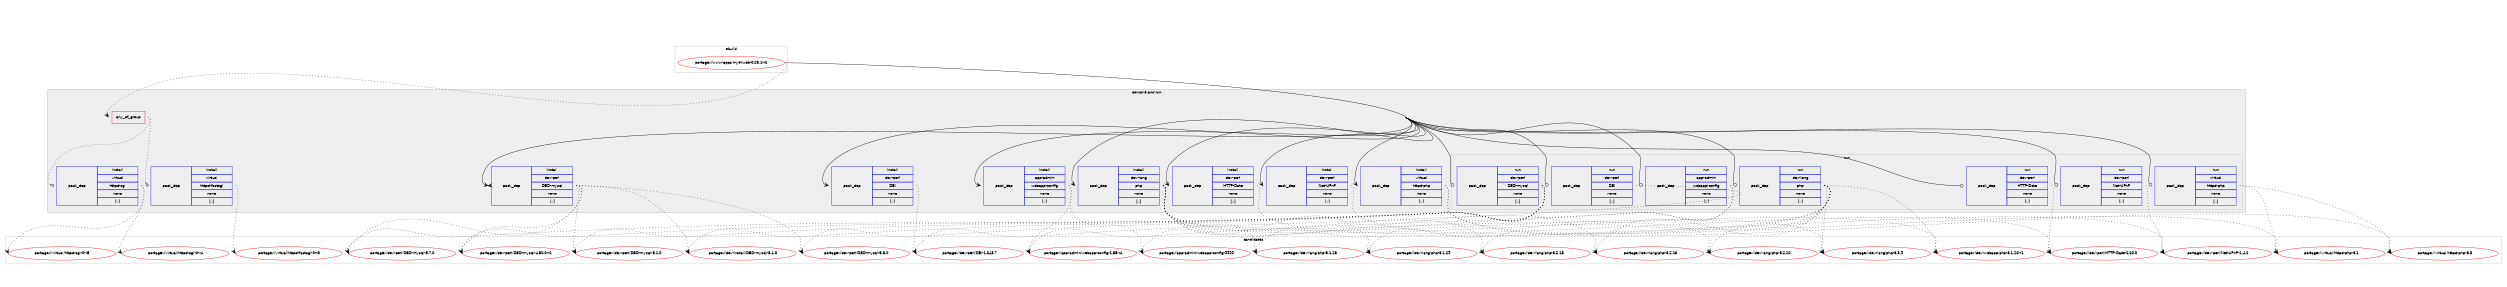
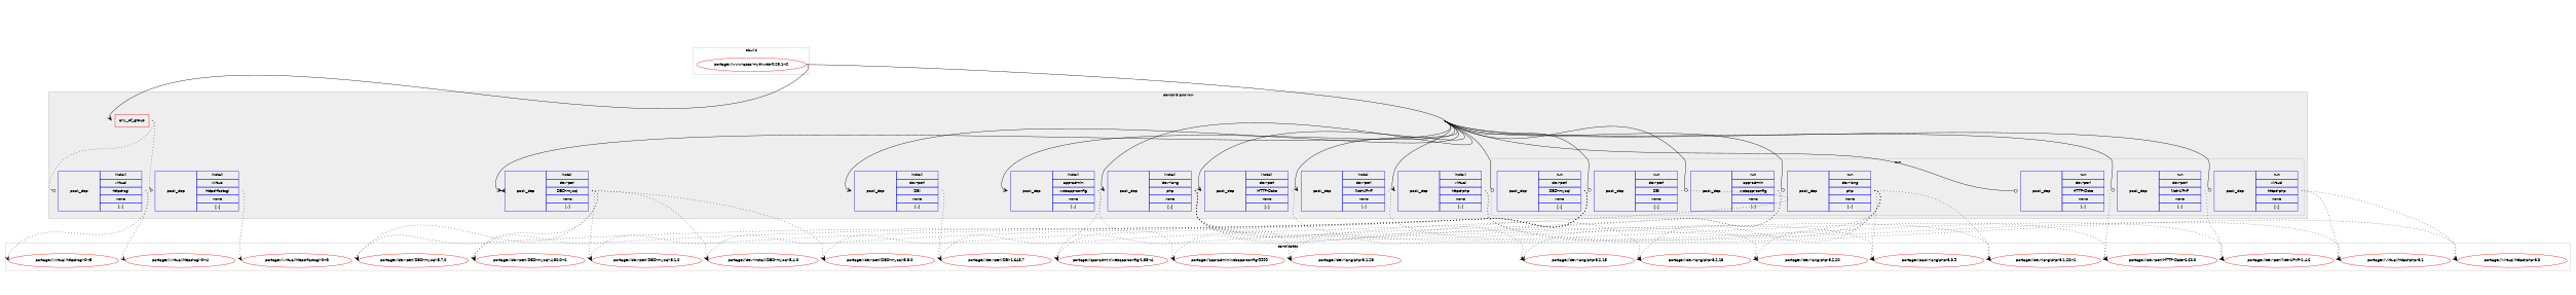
  digraph {
    compound=true
    concentrate=true
    fontname=Helvetica
    fontsize=10
    newrank=true
    rankdir=TB
    ranksep=1.5
    node [color=red fontname=Helvetica fontsize=10]
    edge [arrowhead=vee headport=w style=dotted tailport=e weight=100]
    n1 [label="portage://www-apps/mythweb-0.28.1-r2" width=4]
    n2 [color=blue label=<<TABLE BORDER="0" CELLBORDER="1" CELLSPACING="0" CELLPADDING="4" WIDTH="220"><TR><TD ROWSPAN="6" CELLPADDING="30">pack_dep</TD></TR><TR><TD WIDTH="110">install</TD></TR><TR><TD>virtual</TD></TR><TR><TD>httpd-cgi</TD></TR><TR><TD>none</TD></TR><TR><TD>[,,]</TD></TR></TABLE>> shape=none]
    n3 [color=blue label=<<TABLE BORDER="0" CELLBORDER="1" CELLSPACING="0" CELLPADDING="4" WIDTH="220"><TR><TD ROWSPAN="6" CELLPADDING="30">pack_dep</TD></TR><TR><TD WIDTH="110">install</TD></TR><TR><TD>virtual</TD></TR><TR><TD>httpd-fastcgi</TD></TR><TR><TD>none</TD></TR><TR><TD>[,,]</TD></TR></TABLE>> shape=none]
    n4 [label=<<TABLE BORDER="0" CELLBORDER="1" CELLSPACING="0" CELLPADDING="4"><TR><TD CELLPADDING="10">any_of_group</TD></TR></TABLE>> shape=none]
    n5 [color=blue label=<<TABLE BORDER="0" CELLBORDER="1" CELLSPACING="0" CELLPADDING="4" WIDTH="220"><TR><TD ROWSPAN="6" CELLPADDING="30">pack_dep</TD></TR><TR><TD WIDTH="110">install</TD></TR><TR><TD>app-admin</TD></TR><TR><TD>webapp-config</TD></TR><TR><TD>none</TD></TR><TR><TD>[,,]</TD></TR></TABLE>> shape=none]
    n6 [color=blue label=<<TABLE BORDER="0" CELLBORDER="1" CELLSPACING="0" CELLPADDING="4" WIDTH="220"><TR><TD ROWSPAN="6" CELLPADDING="30">pack_dep</TD></TR><TR><TD WIDTH="110">install</TD></TR><TR><TD>dev-lang</TD></TR><TR><TD>php</TD></TR><TR><TD>none</TD></TR><TR><TD>[,,]</TD></TR></TABLE>> shape=none]
    n7 [color=blue label=<<TABLE BORDER="0" CELLBORDER="1" CELLSPACING="0" CELLPADDING="4" WIDTH="220"><TR><TD ROWSPAN="6" CELLPADDING="30">pack_dep</TD></TR><TR><TD WIDTH="110">install</TD></TR><TR><TD>dev-perl</TD></TR><TR><TD>DBD-mysql</TD></TR><TR><TD>none</TD></TR><TR><TD>[,,]</TD></TR></TABLE>> shape=none]
    n8 [color=blue label=<<TABLE BORDER="0" CELLBORDER="1" CELLSPACING="0" CELLPADDING="4" WIDTH="220"><TR><TD ROWSPAN="6" CELLPADDING="30">pack_dep</TD></TR><TR><TD WIDTH="110">install</TD></TR><TR><TD>dev-perl</TD></TR><TR><TD>DBI</TD></TR><TR><TD>none</TD></TR><TR><TD>[,,]</TD></TR></TABLE>> shape=none]
    n9 [color=blue label=<<TABLE BORDER="0" CELLBORDER="1" CELLSPACING="0" CELLPADDING="4" WIDTH="220"><TR><TD ROWSPAN="6" CELLPADDING="30">pack_dep</TD></TR><TR><TD WIDTH="110">install</TD></TR><TR><TD>dev-perl</TD></TR><TR><TD>HTTP-Date</TD></TR><TR><TD>none</TD></TR><TR><TD>[,,]</TD></TR></TABLE>> shape=none]
    n10 [color=blue label=<<TABLE BORDER="0" CELLBORDER="1" CELLSPACING="0" CELLPADDING="4" WIDTH="220"><TR><TD ROWSPAN="6" CELLPADDING="30">pack_dep</TD></TR><TR><TD WIDTH="110">install</TD></TR><TR><TD>dev-perl</TD></TR><TR><TD>Net-UPnP</TD></TR><TR><TD>none</TD></TR><TR><TD>[,,]</TD></TR></TABLE>> shape=none]
    n11 [color=blue label=<<TABLE BORDER="0" CELLBORDER="1" CELLSPACING="0" CELLPADDING="4" WIDTH="220"><TR><TD ROWSPAN="6" CELLPADDING="30">pack_dep</TD></TR><TR><TD WIDTH="110">install</TD></TR><TR><TD>virtual</TD></TR><TR><TD>httpd-php</TD></TR><TR><TD>none</TD></TR><TR><TD>[,,]</TD></TR></TABLE>> shape=none]
    n12 [color=blue label=<<TABLE BORDER="0" CELLBORDER="1" CELLSPACING="0" CELLPADDING="4" WIDTH="220"><TR><TD ROWSPAN="6" CELLPADDING="30">pack_dep</TD></TR><TR><TD WIDTH="110">run</TD></TR><TR><TD>app-admin</TD></TR><TR><TD>webapp-config</TD></TR><TR><TD>none</TD></TR><TR><TD>[,,]</TD></TR></TABLE>> shape=none]
    n13 [color=blue label=<<TABLE BORDER="0" CELLBORDER="1" CELLSPACING="0" CELLPADDING="4" WIDTH="220"><TR><TD ROWSPAN="6" CELLPADDING="30">pack_dep</TD></TR><TR><TD WIDTH="110">run</TD></TR><TR><TD>dev-lang</TD></TR><TR><TD>php</TD></TR><TR><TD>none</TD></TR><TR><TD>[,,]</TD></TR></TABLE>> shape=none]
    n14 [color=blue label=<<TABLE BORDER="0" CELLBORDER="1" CELLSPACING="0" CELLPADDING="4" WIDTH="220"><TR><TD ROWSPAN="6" CELLPADDING="30">pack_dep</TD></TR><TR><TD WIDTH="110">run</TD></TR><TR><TD>dev-perl</TD></TR><TR><TD>DBD-mysql</TD></TR><TR><TD>none</TD></TR><TR><TD>[,,]</TD></TR></TABLE>> shape=none]
    n15 [color=blue label=<<TABLE BORDER="0" CELLBORDER="1" CELLSPACING="0" CELLPADDING="4" WIDTH="220"><TR><TD ROWSPAN="6" CELLPADDING="30">pack_dep</TD></TR><TR><TD WIDTH="110">run</TD></TR><TR><TD>dev-perl</TD></TR><TR><TD>DBI</TD></TR><TR><TD>none</TD></TR><TR><TD>[,,]</TD></TR></TABLE>> shape=none]
    n16 [color=blue label=<<TABLE BORDER="0" CELLBORDER="1" CELLSPACING="0" CELLPADDING="4" WIDTH="220"><TR><TD ROWSPAN="6" CELLPADDING="30">pack_dep</TD></TR><TR><TD WIDTH="110">run</TD></TR><TR><TD>dev-perl</TD></TR><TR><TD>HTTP-Date</TD></TR><TR><TD>none</TD></TR><TR><TD>[,,]</TD></TR></TABLE>> shape=none]
    n17 [color=blue label=<<TABLE BORDER="0" CELLBORDER="1" CELLSPACING="0" CELLPADDING="4" WIDTH="220"><TR><TD ROWSPAN="6" CELLPADDING="30">pack_dep</TD></TR><TR><TD WIDTH="110">run</TD></TR><TR><TD>dev-perl</TD></TR><TR><TD>Net-UPnP</TD></TR><TR><TD>none</TD></TR><TR><TD>[,,]</TD></TR></TABLE>> shape=none]
    n18 [color=blue label=<<TABLE BORDER="0" CELLBORDER="1" CELLSPACING="0" CELLPADDING="4" WIDTH="220"><TR><TD ROWSPAN="6" CELLPADDING="30">pack_dep</TD></TR><TR><TD WIDTH="110">run</TD></TR><TR><TD>virtual</TD></TR><TR><TD>httpd-php</TD></TR><TR><TD>none</TD></TR><TR><TD>[,,]</TD></TR></TABLE>> shape=none]
    n19 [label="portage://virtual/httpd-fastcgi-0-r3" width=4]
    n20 [label="portage://virtual/httpd-cgi-0-r5" width=4]
    n21 [label="portage://virtual/httpd-cgi-0-r4" width=4]
    n22 [label="portage://app-admin/webapp-config-9999" width=4]
    n23 [label="portage://app-admin/webapp-config-1.55-r4" width=4]
-   n24 [label="portage://dev-lang/php-8.3.9" width=4]
+   n24 [label="portage://pack-lang/php-8.3.9" width=4]
    n25 [label="portage://dev-lang/php-8.2.20" width=4]
    n26 [label="portage://dev-lang/php-8.2.18" width=4]
    n27 [label="portage://dev-lang/php-8.2.15" width=4]
-   n28 [label="portage://dev-lang/php-8.1.29" width=4]
    n29 [label="portage://dev-lang/php-8.1.28" width=4]
-   n30 [label="portage://dev-webapp/php-8.1.26-r1" width=4]
+   n30 [label="portage://dev-lang/php-8.1.26-r1" width=4]
    n31 [label="portage://dev-perl/DBD-mysql-5.7.0" width=4]
    n32 [label="portage://dev-perl/DBD-mysql-5.5.0" width=4]
    n33 [label="portage://dev-install/DBD-mysql-5.4.0" width=4]
    n34 [label="portage://dev-perl/DBD-mysql-5.1.0" width=4]
    n35 [label="portage://dev-perl/DBD-mysql-4.50.0-r1" width=4]
    n36 [label="portage://virtual/httpd-php-8.3" width=4]
    n37 [label="portage://virtual/httpd-php-8.1" width=4]
    n38 [label="portage://dev-perl/DBI-1.643.7" width=4]
    n39 [label="portage://dev-perl/HTTP-Date-6.60.0" width=4]
    n40 [label="portage://dev-perl/Net-UPnP-1.4.6" width=4]
    subgraph cluster_1 {
      color=gray
      label=<<i>ebuild</i>>
      n1
    }
    subgraph cluster_2 {
      color=gray
      label=<<i>dependencies</i>>
      subgraph cluster_3 {
        color=gray
        fillcolor="#eeeeee"
        label=<<i>compile</i>>
        style=filled
        subgraph sub_4 {
          color=gray
          fillcolor="#eeeeee"
          label=<<i>compile</i>>
          style=filled
          n4
          subgraph sub_5 {
            color=gray
            fillcolor="#eeeeee"
            label=<<i>compile</i>>
            style=filled
            n2
          }
          subgraph sub_6 {
            color=gray
            fillcolor="#eeeeee"
            label=<<i>compile</i>>
            style=filled
            n3
          }
        }
        subgraph sub_7 {
          color=gray
          fillcolor="#eeeeee"
          label=<<i>compile</i>>
          style=filled
          n5
        }
        subgraph sub_8 {
          color=gray
          fillcolor="#eeeeee"
          label=<<i>compile</i>>
          style=filled
          n6
        }
        subgraph sub_9 {
          color=gray
          fillcolor="#eeeeee"
          label=<<i>compile</i>>
          style=filled
          n7
        }
        subgraph sub_10 {
          color=gray
          fillcolor="#eeeeee"
          label=<<i>compile</i>>
          style=filled
          n8
        }
        subgraph sub_11 {
          color=gray
          fillcolor="#eeeeee"
          label=<<i>compile</i>>
          style=filled
          n9
        }
        subgraph sub_12 {
          color=gray
          fillcolor="#eeeeee"
          label=<<i>compile</i>>
          style=filled
          n10
        }
        subgraph sub_13 {
          color=gray
          fillcolor="#eeeeee"
          label=<<i>compile</i>>
          style=filled
          n11
        }
      }
      subgraph cluster_14 {
        color=gray
        fillcolor="#eeeeee"
        label=<<i>compile and run</i>>
        style=filled
      }
      subgraph cluster_15 {
        color=gray
        fillcolor="#eeeeee"
        label=<<i>run</i>>
        style=filled
        subgraph sub_16 {
          color=gray
          fillcolor="#eeeeee"
          label=<<i>run</i>>
          style=filled
          n12
        }
        subgraph sub_17 {
          color=gray
          fillcolor="#eeeeee"
          label=<<i>run</i>>
          style=filled
          n13
        }
        subgraph sub_18 {
          color=gray
          fillcolor="#eeeeee"
          label=<<i>run</i>>
          style=filled
          n14
        }
        subgraph sub_19 {
          color=gray
          fillcolor="#eeeeee"
          label=<<i>run</i>>
          style=filled
          n15
        }
        subgraph sub_20 {
          color=gray
          fillcolor="#eeeeee"
          label=<<i>run</i>>
          style=filled
          n16
        }
        subgraph sub_21 {
          color=gray
          fillcolor="#eeeeee"
          label=<<i>run</i>>
          style=filled
          n17
        }
        subgraph sub_22 {
          color=gray
          fillcolor="#eeeeee"
          label=<<i>run</i>>
          style=filled
          n18
        }
      }
    }
    subgraph cluster_23 {
      color=gray
      label=<<i>candidates</i>>
      rank=same
      subgraph sub_24 {
        color=black
        label=<<i>candidates</i>>
        nodesep=1
        rank=same
        n36
        n37
      }
      subgraph sub_25 {
        color=black
        label=<<i>candidates</i>>
        nodesep=1
        rank=same
        n19
      }
      subgraph sub_26 {
        color=black
        label=<<i>candidates</i>>
        nodesep=1
        rank=same
        n20
        n21
      }
      subgraph sub_27 {
        color=black
        label=<<i>candidates</i>>
        nodesep=1
        rank=same
        n22
        n23
      }
      subgraph sub_28 {
        color=black
        label=<<i>candidates</i>>
        nodesep=1
        rank=same
        n24
        n25
        n26
        n27
-       n28
        n29
        n30
      }
      subgraph sub_29 {
        color=black
        label=<<i>candidates</i>>
        nodesep=1
        rank=same
        n31
        n32
        n33
        n34
        n35
      }
      subgraph sub_30 {
        color=black
        label=<<i>candidates</i>>
        nodesep=1
        rank=same
        n36
        n37
      }
      subgraph sub_31 {
        color=black
        label=<<i>candidates</i>>
        nodesep=1
        rank=same
        n38
      }
      subgraph sub_32 {
        color=black
        label=<<i>candidates</i>>
        nodesep=1
        rank=same
        n39
      }
      subgraph sub_33 {
        color=black
        label=<<i>candidates</i>>
        nodesep=1
        rank=same
        n40
      }
      subgraph sub_34 {
        color=black
        label=<<i>candidates</i>>
        nodesep=1
        rank=same
        n22
        n23
      }
      subgraph sub_35 {
        color=black
        label=<<i>candidates</i>>
        nodesep=1
        rank=same
        n24
        n25
        n26
        n27
-       n28
        n29
        n30
      }
      subgraph sub_36 {
        color=black
        label=<<i>candidates</i>>
        nodesep=1
        rank=same
        n31
        n32
        n33
        n34
        n35
      }
      subgraph sub_37 {
        color=black
        label=<<i>candidates</i>>
        nodesep=1
        rank=same
        n38
      }
      subgraph sub_38 {
        color=black
        label=<<i>candidates</i>>
        nodesep=1
        rank=same
        n39
      }
      subgraph sub_39 {
        color=black
        label=<<i>candidates</i>>
        nodesep=1
        rank=same
        n40
      }
    }
-   n1 -> n4 [weight=20]
+   n1 -> n4 [style=solid weight=20]
    n1 -> n5 [style=solid weight=20]
    n1 -> n6 [style=solid weight=20]
    n1 -> n7 [style=solid weight=20]
    n1 -> n8 [style=solid weight=20]
    n1 -> n9 [style=solid weight=20]
    n1 -> n10 [style=solid weight=20]
    n1 -> n11 [style=solid weight=20]
    n1 -> n12 [arrowhead=odot style=solid weight=20]
    n1 -> n13 [arrowhead=odot style=solid weight=20]
    n1 -> n14 [arrowhead=odot style=solid weight=20]
    n1 -> n15 [arrowhead=odot style=solid weight=20]
    n1 -> n16 [arrowhead=odot style=solid weight=20]
    n1 -> n17 [arrowhead=odot style=solid weight=20]
    n1 -> n18 [arrowhead=odot style=solid weight=20]
    n2 -> n20
    n2 -> n21
    n3 -> n19
    n4 -> n2 [arrowhead=oinv weight=20]
    n4 -> n3 [arrowhead=oinv weight=20]
    n5 -> n22
    n5 -> n23
    n6 -> n24
    n6 -> n25
    n6 -> n26
    n6 -> n27
-   n6 -> n28
    n6 -> n29
    n6 -> n30
    n7 -> n31
    n7 -> n32
    n7 -> n33
    n7 -> n34
    n7 -> n35
    n8 -> n38
    n9 -> n39
    n10 -> n40
    n11 -> n36
    n11 -> n37
    n12 -> n22
    n12 -> n23
    n13 -> n24
    n13 -> n25
    n13 -> n26
    n13 -> n27
-   n13 -> n28
    n13 -> n29
    n13 -> n30
    n14 -> n31
    n14 -> n32
    n14 -> n33
    n14 -> n34
    n14 -> n35
    n15 -> n38
    n16 -> n39
    n17 -> n40
    n18 -> n36
    n18 -> n37
  }
